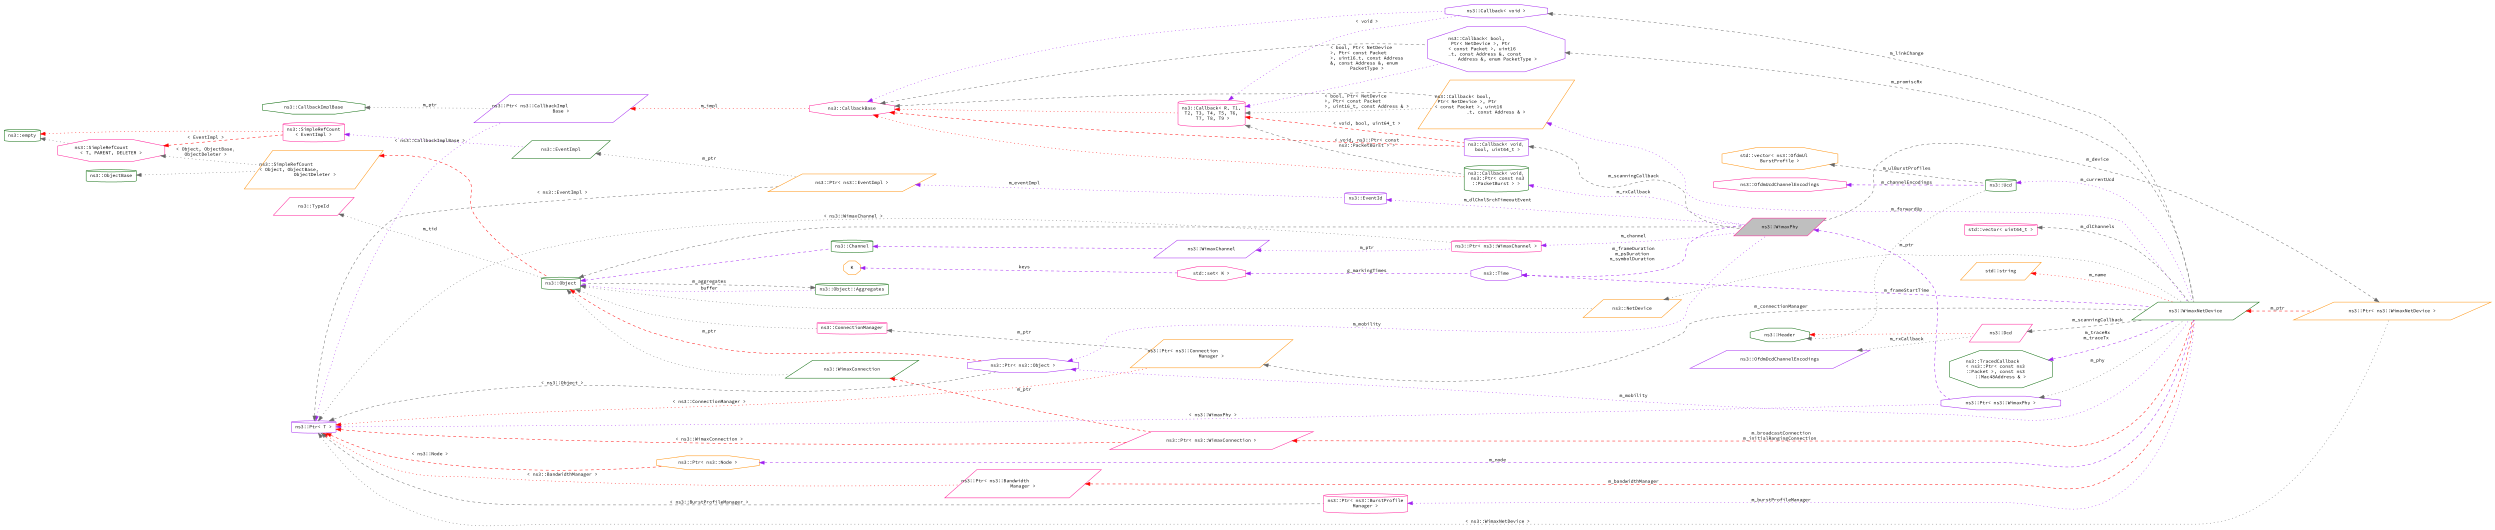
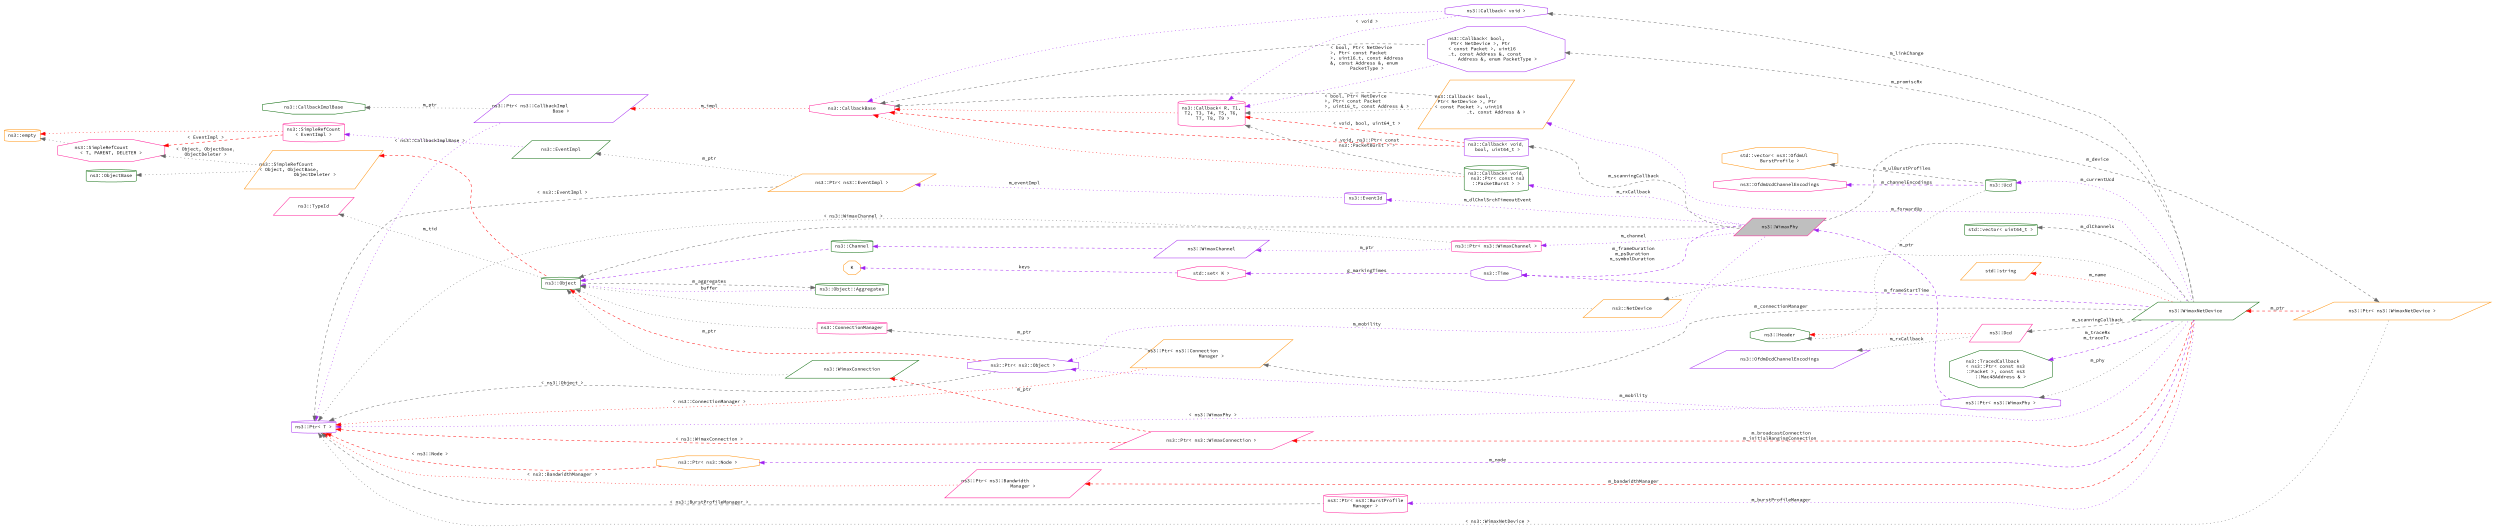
  digraph {
    fontname="Source Code Pro"
    rankdir=LR
    node [color=deeppink fillcolor=white fontname="Source Code Pro" fontsize=10 shape=parallelogram style=filled]
    edge [color=gray40 dir=back fontname="Source Code Pro" fontsize=10 labelfontname=Helvetica labelfontsize=10 style=dotted]
    n1 [fillcolor=grey75 fontcolor=black height=0.2 label="ns3::WimaxPhy" width=0.4]
    n2 [color=purple height=0.2 label="ns3::Ptr\< ns3::WimaxPhy \>" shape=octagon width=0.4]
    n3 [color=darkgreen height=0.2 label="ns3::WimaxNetDevice" width=0.4]
    n4 [color=darkgreen height=0.2 label="ns3::Object" shape=cylinder width=0.4]
    n5 [color=darkgreen height=0.2 label="ns3::Object::Aggregates" shape=cylinder width=0.4]
    n6 [color=darkgreen height=0.2 label="ns3::Channel" shape=cylinder width=0.4]
    n7 [color=darkorange height=0.2 label="ns3::NetDevice" width=0.4]
    n8 [color=darkgreen height=0.2 label="ns3::WimaxConnection" width=0.4]
    n9 [height=0.2 label="ns3::ConnectionManager" shape=cylinder width=0.4]
    n10 [color=purple height=0.2 label="ns3::Ptr\< ns3::Object \>" shape=octagon width=0.4]
    n11 [color=purple height=0.2 label="ns3::WimaxChannel" width=0.4]
    n12 [height=0.2 label="ns3::Ptr\< ns3::WimaxConnection \>" width=0.4]
    n13 [color=darkorange height=0.2 label="ns3::Ptr\< ns3::Connection\lManager \>" width=0.4]
    n14 [color=darkorange height=0.2 label="ns3::SimpleRefCount\l\< Object, ObjectBase,\l ObjectDeleter \>" width=0.4]
    n15 [color=darkgreen height=0.2 label="ns3::ObjectBase" shape=cylinder width=0.4]
    n16 [height=0.2 label="ns3::SimpleRefCount\l\< T, PARENT, DELETER \>" shape=octagon width=0.4]
    n17 [height=0.2 label="ns3::SimpleRefCount\l\< EventImpl \>" shape=cylinder width=0.4]
    n18 [color=darkgreen height=0.2 label="ns3::EventImpl" width=0.4]
-   n19 [color=darkgreen height=0.2 label="ns3::empty" shape=cylinder width=0.4]
+   n19 [color=darkorange height=0.2 label="ns3::empty" shape=cylinder width=0.4]
    n20 [height=0.2 label="ns3::TypeId" width=0.4]
    n21 [height=0.2 label="ns3::Ptr\< ns3::WimaxChannel \>" shape=cylinder width=0.4]
    n22 [color=purple height=0.2 label="ns3::Ptr\< T \>" shape=cylinder width=0.4]
    n23 [color=purple height=0.2 label="ns3::Ptr\< ns3::CallbackImpl\lBase \>" width=0.4]
    n24 [color=darkorange height=0.2 label="ns3::Ptr\< ns3::EventImpl \>" width=0.4]
    n25 [color=darkorange height=0.2 label="ns3::Ptr\< ns3::WimaxNetDevice \>" width=0.4]
    n26 [color=darkorange height=0.2 label="ns3::Ptr\< ns3::Node \>" shape=octagon width=0.4]
    n27 [height=0.2 label="ns3::Ptr\< ns3::Bandwidth\lManager \>" width=0.4]
    n28 [height=0.2 label="ns3::Ptr\< ns3::BurstProfile\lManager \>" shape=cylinder width=0.4]
    n29 [height=0.2 label="ns3::CallbackBase" shape=octagon width=0.4]
    n30 [color=purple height=0.2 label="ns3::EventId" shape=cylinder width=0.4]
    n31 [color=darkgreen height=0.2 label="ns3::Callback\< void,\l ns3::Ptr\< const ns3\l::PacketBurst \> \>" shape=cylinder width=0.4]
    n32 [height=0.2 label="ns3::Callback\< R, T1,\l T2, T3, T4, T5, T6,\l T7, T8, T9 \>" shape=cylinder width=0.4]
    n33 [color=purple height=0.2 label="ns3::Callback\< void,\l bool, uint64_t \>" shape=cylinder width=0.4]
    n34 [color=purple height=0.2 label="ns3::Callback\< bool,\l Ptr\< NetDevice \>, Ptr\l\< const Packet \>, uint16\l_t, const Address &, const\l Address &, enum PacketType \>" shape=octagon width=0.4]
    n35 [color=darkorange height=0.2 label="ns3::Callback\< bool,\l Ptr\< NetDevice \>, Ptr\l\< const Packet \>, uint16\l_t, const Address & \>" width=0.4]
    n36 [color=purple height=0.2 label="ns3::Callback\< void \>" shape=octagon width=0.4]
    n37 [color=darkgreen height=0.2 label="ns3::CallbackImplBase" shape=octagon width=0.4]
    n38 [color=purple height=0.2 label="ns3::Time" shape=octagon width=0.4]
    n39 [height=0.2 label="std::set\< K \>" shape=octagon width=0.4]
    n40 [color=darkorange height=0.2 label=K shape=octagon width=0.4]
    n41 [color=purple height=0.2 label="ns3::OfdmDcdChannelEncodings" width=0.4]
    n42 [height=0.2 label="ns3::Dcd" width=0.4]
    n43 [color=darkgreen height=0.2 label="ns3::Ucd" shape=cylinder width=0.4]
    n44 [color=darkgreen height=0.2 label="ns3::Header" shape=octagon width=0.4]
    n45 [color=darkorange height=0.2 label="std::vector\< ns3::OfdmUl\lBurstProfile \>" shape=octagon width=0.4]
    n46 [height=0.2 label="ns3::OfdmUcdChannelEncodings" shape=octagon width=0.4]
-   n47 [height=0.2 label="std::vector\< uint64_t \>" shape=cylinder width=0.4]
+   n47 [color=darkgreen height=0.2 label="std::vector\< uint64_t \>" shape=cylinder width=0.4]
    n48 [color=darkorange height=0.2 label="std::string" width=0.4]
    n49 [color=darkgreen height=0.2 label="ns3::TracedCallback\l\< ns3::Ptr\< const ns3\l::Packet \>, const ns3\l::Mac48Address & \>" shape=octagon width=0.4]
    n1 -> n2 [color=purple label=" m_ptr" style=dashed]
    n2 -> n3 [label=" m_phy"]
    n3 -> n25 [color=red label=" m_ptr" style=dashed]
    n4 -> n1 [style=dashed]
    n4 -> n5 [color=purple label=" buffer"]
    n4 -> n6 [color=purple style=dashed]
    n4 -> n7
    n4 -> n8
    n4 -> n9
    n4 -> n10 [color=red label=" m_ptr" style=dashed]
    n5 -> n4 [label=" m_aggregates" style=dashed]
    n6 -> n11 [color=purple style=dashed]
    n7 -> n3
    n8 -> n12 [color=red label=" m_ptr" style=dashed]
    n9 -> n13 [label=" m_ptr" style=dashed]
    n10 -> n1 [color=purple label=" m_mobility"]
    n10 -> n3 [color=purple label=" m_mobility"]
    n11 -> n21 [color=purple label=" m_ptr"]
    n12 -> n3 [color=red label=" m_broadcastConnection\nm_initialRangingConnection" style=dashed]
    n13 -> n3 [label=" m_connectionManager" style=dashed]
    n14 -> n4 [color=red style=dashed]
    n15 -> n14
    n16 -> n14 [label=" \< Object, ObjectBase,\l ObjectDeleter \>"]
    n16 -> n17 [color=red label=" \< EventImpl \>" style=dashed]
    n17 -> n18 [color=purple]
    n18 -> n24 [label=" m_ptr"]
    n19 -> n16
    n19 -> n17 [color=red]
    n20 -> n4 [label=" m_tid"]
    n21 -> n1 [color=purple label=" m_channel"]
    n22 -> n2 [color=purple label=" \< ns3::WimaxPhy \>"]
    n22 -> n10 [label=" \< ns3::Object \>" style=dashed]
    n22 -> n12 [color=red label=" \< ns3::WimaxConnection \>" style=dashed]
    n22 -> n13 [color=red label=" \< ns3::ConnectionManager \>"]
    n22 -> n21 [label=" \< ns3::WimaxChannel \>"]
    n22 -> n23 [color=purple label=" \< ns3::CallbackImplBase \>"]
    n22 -> n24 [label=" \< ns3::EventImpl \>" style=dashed]
    n22 -> n25 [label=" \< ns3::WimaxNetDevice \>"]
    n22 -> n26 [color=red label=" \< ns3::Node \>" style=dashed]
    n22 -> n27 [color=red label=" \< ns3::BandwidthManager \>"]
    n22 -> n28 [label=" \< ns3::BurstProfileManager \>" style=dashed]
    n23 -> n29 [color=red label=" m_impl"]
    n24 -> n30 [color=purple label=" m_eventImpl"]
    n25 -> n1 [label=" m_device" style=dashed]
    n26 -> n3 [color=purple label=" m_node" style=dashed]
    n27 -> n3 [color=red label=" m_bandwidthManager" style=dashed]
    n28 -> n3 [color=purple label=" m_burstProfileManager"]
    n29 -> n31 [color=red]
    n29 -> n32 [color=red]
    n29 -> n33 [color=red style=dashed]
    n29 -> n34 [style=dashed]
    n29 -> n35 [style=dashed]
    n29 -> n36 [color=purple]
    n30 -> n1 [color=purple label=" m_dlChnlSrchTimeoutEvent"]
    n31 -> n1 [color=purple label=" m_rxCallback"]
    n32 -> n31 [label=" \< void, ns3::Ptr\< const\l ns3::PacketBurst \> \>" style=dashed]
    n32 -> n33 [color=red label=" \< void, bool, uint64_t \>" style=dashed]
    n32 -> n34 [color=purple label=" \< bool, Ptr\< NetDevice\l \>, Ptr\< const Packet\l \>, uint16_t, const Address\l &, const Address &, enum\l PacketType \>"]
    n32 -> n35 [label=" \< bool, Ptr\< NetDevice\l \>, Ptr\< const Packet\l \>, uint16_t, const Address & \>"]
    n32 -> n36 [color=purple label=" \< void \>"]
    n33 -> n1 [label=" m_scanningCallback" style=dashed]
    n34 -> n3 [label=" m_promiscRx" style=dashed]
    n35 -> n3 [color=purple label=" m_forwardUp"]
    n36 -> n3 [label=" m_linkChange" style=dashed]
    n37 -> n23 [label=" m_ptr"]
    n38 -> n1 [color=purple label=" m_frameDuration\nm_psDuration\nm_symbolDuration" style=dashed]
    n38 -> n3 [color=purple label=" m_frameStartTime" style=dashed]
    n39 -> n38 [color=purple label=" g_markingTimes" style=dashed]
    n40 -> n39 [color=purple label=" keys" style=dashed]
    n41 -> n42 [label=" m_rxCallback"]
    n42 -> n3 [label=" m_scanningCallback" style=dashed]
    n43 -> n3 [color=purple label=" m_currentUcd"]
    n44 -> n42 [color=red]
    n44 -> n43
    n45 -> n43 [label=" m_ulBurstProfiles" style=dashed]
    n46 -> n43 [color=purple label=" m_channelEncodings" style=dashed]
    n47 -> n3 [label=" m_dlChannels" style=dashed]
    n48 -> n3 [color=red label=" m_name"]
    n49 -> n3 [color=purple label=" m_traceRx\nm_traceTx" style=dashed]
  }
